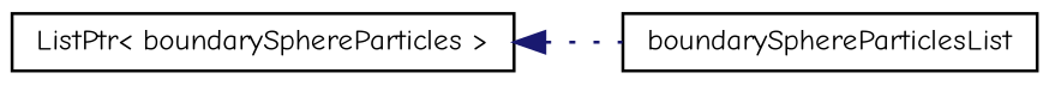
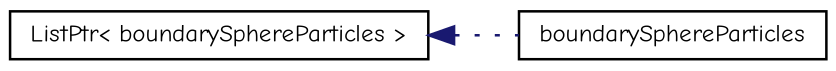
  digraph {
    rankdir=LR
    fontname="Comic Neue"
    node [color=black fillcolor=white fontname="Comic Neue" fontsize=10 shape=record style=filled]
    n1 [height=0.2 label="ListPtr\< boundarySphereParticles \>" width=0.4]
-   n2 [height=0.2 label=boundarySphereParticlesList width=0.4]
+   n2 [height=0.2 label=boundarySphereParticles width=0.4]
    n1 -> n2 [color=midnightblue dir=back fontname="Comic Neue" fontsize=10 labelfontname=Helvetica labelfontsize=10 style=dotted]
  }
